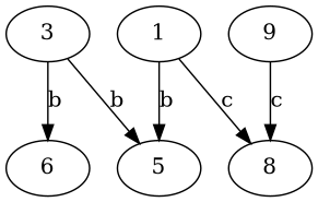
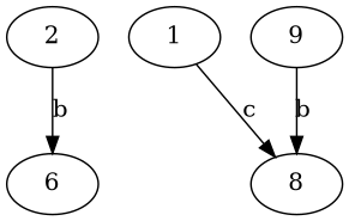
  strict digraph {
    1
-   5
    8
    n4 [label=9]
-   3
+   3 [label=2]
    6
-   1 -> 5 [label=b]
    1 -> 8 [label=c]
-   n4 -> 8 [label=c]
-   3 -> 5 [label=b]
+   n4 -> 8 [label=b]
    3 -> 6 [label=b]
  }
